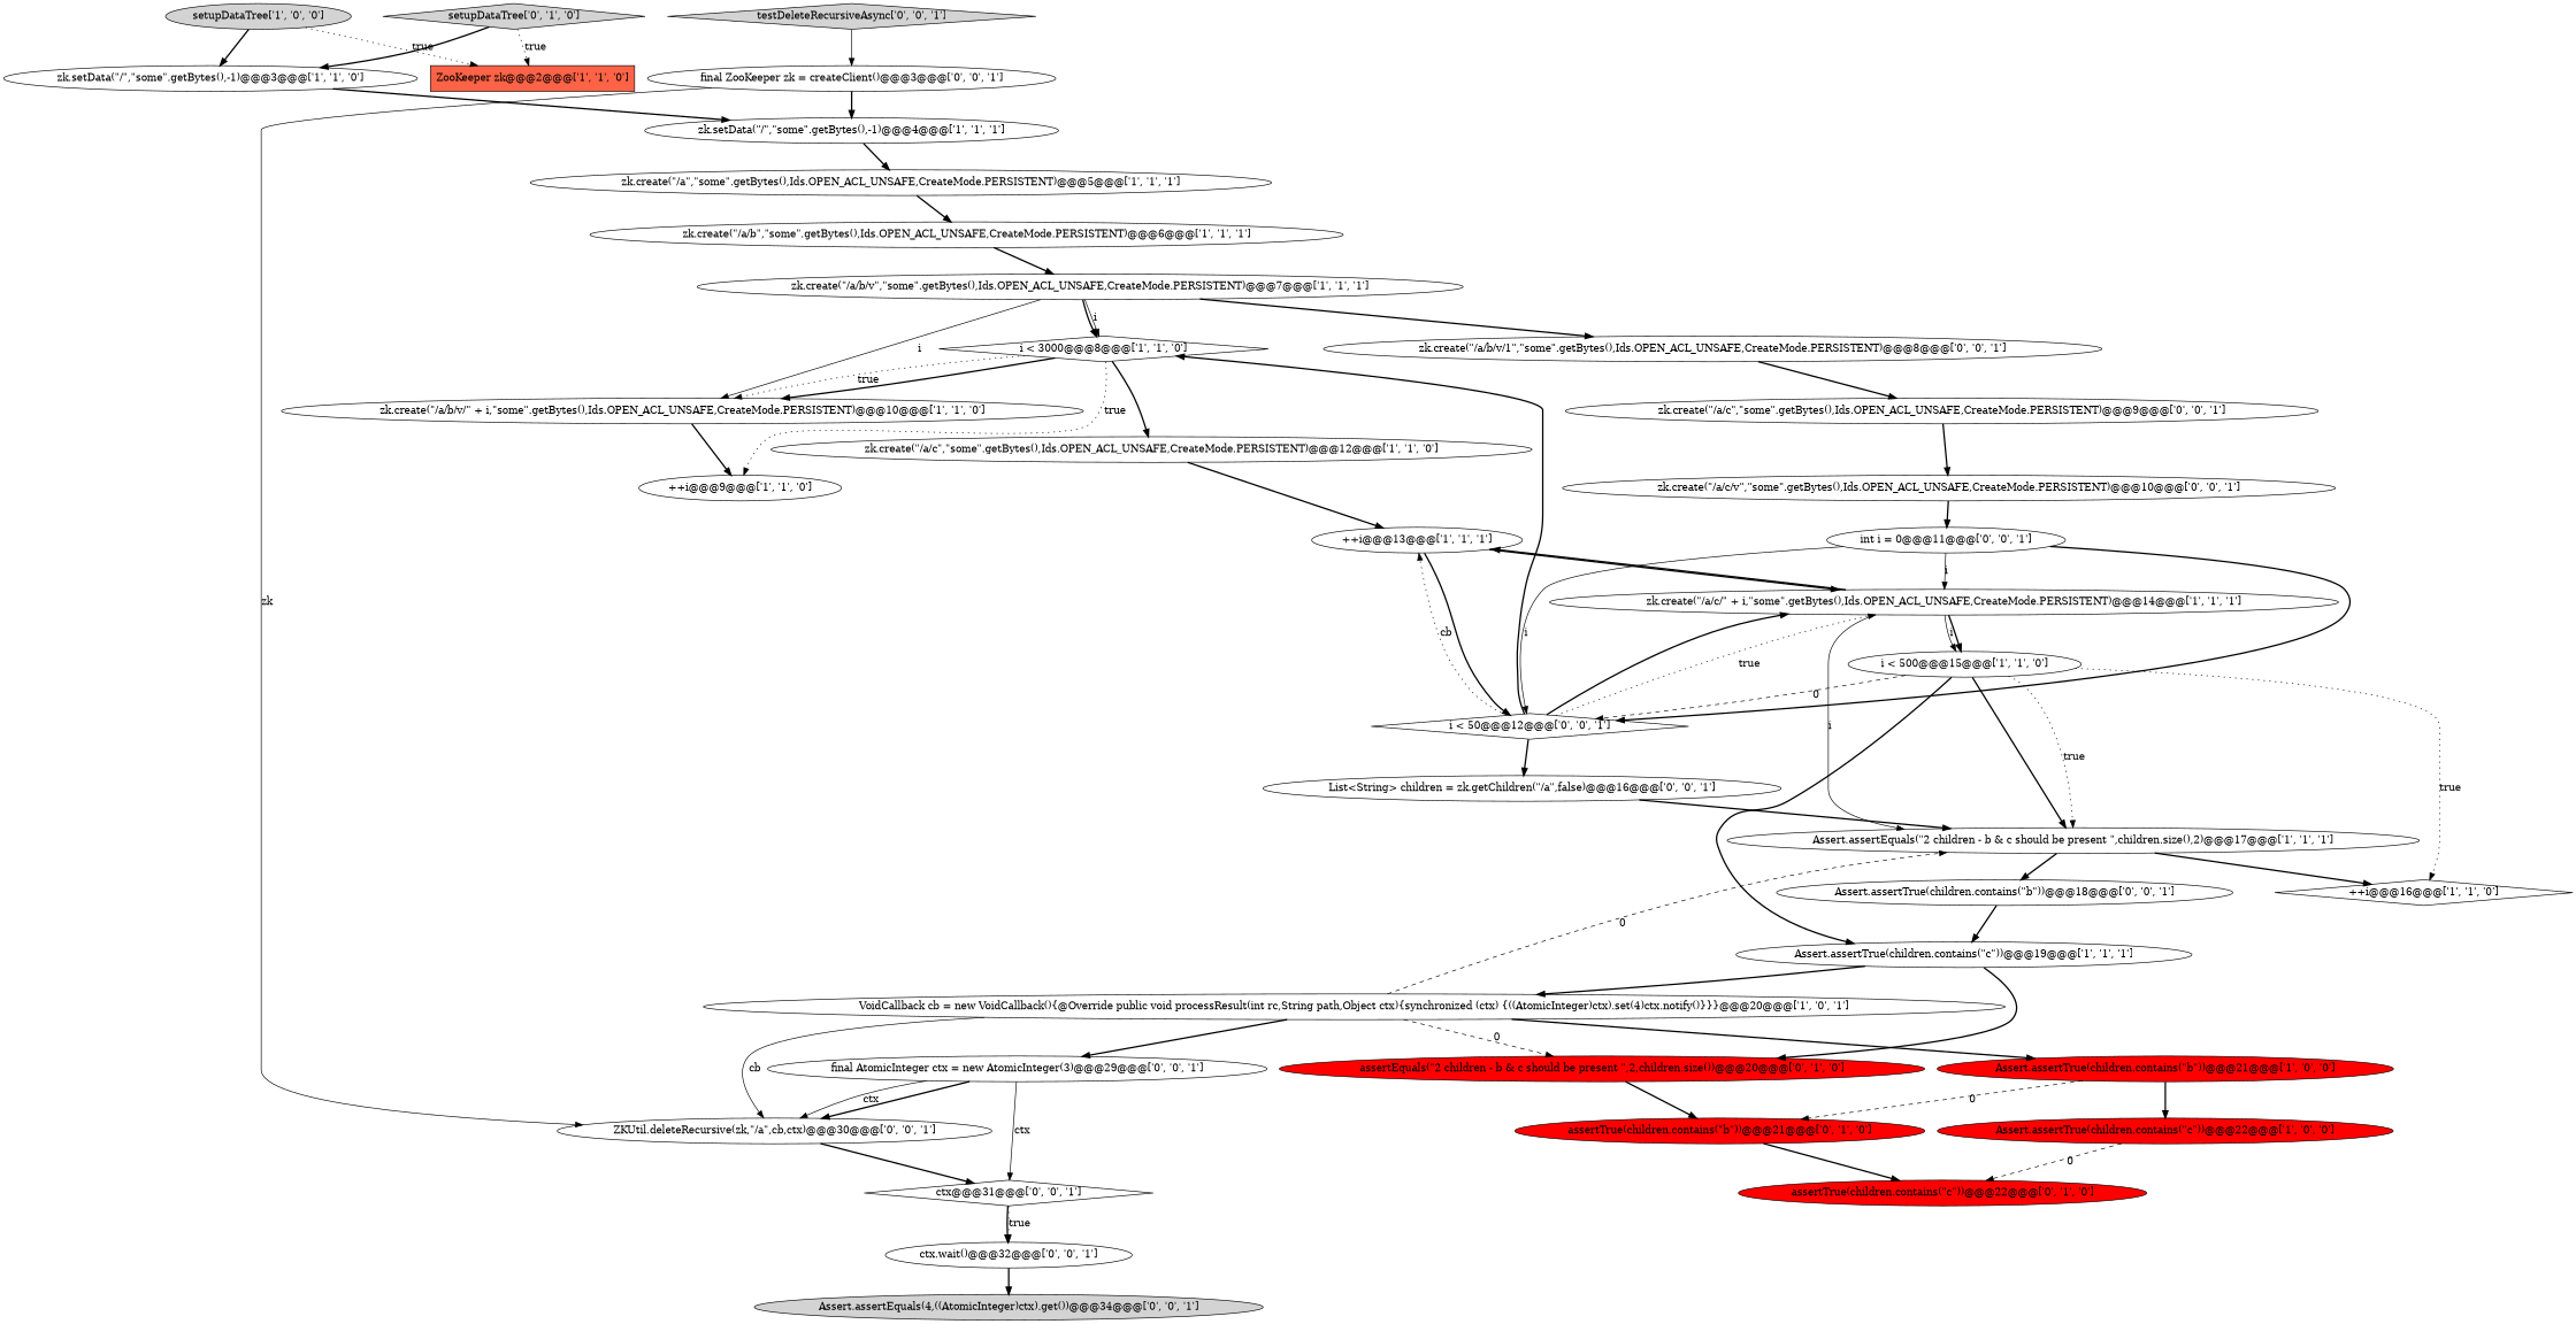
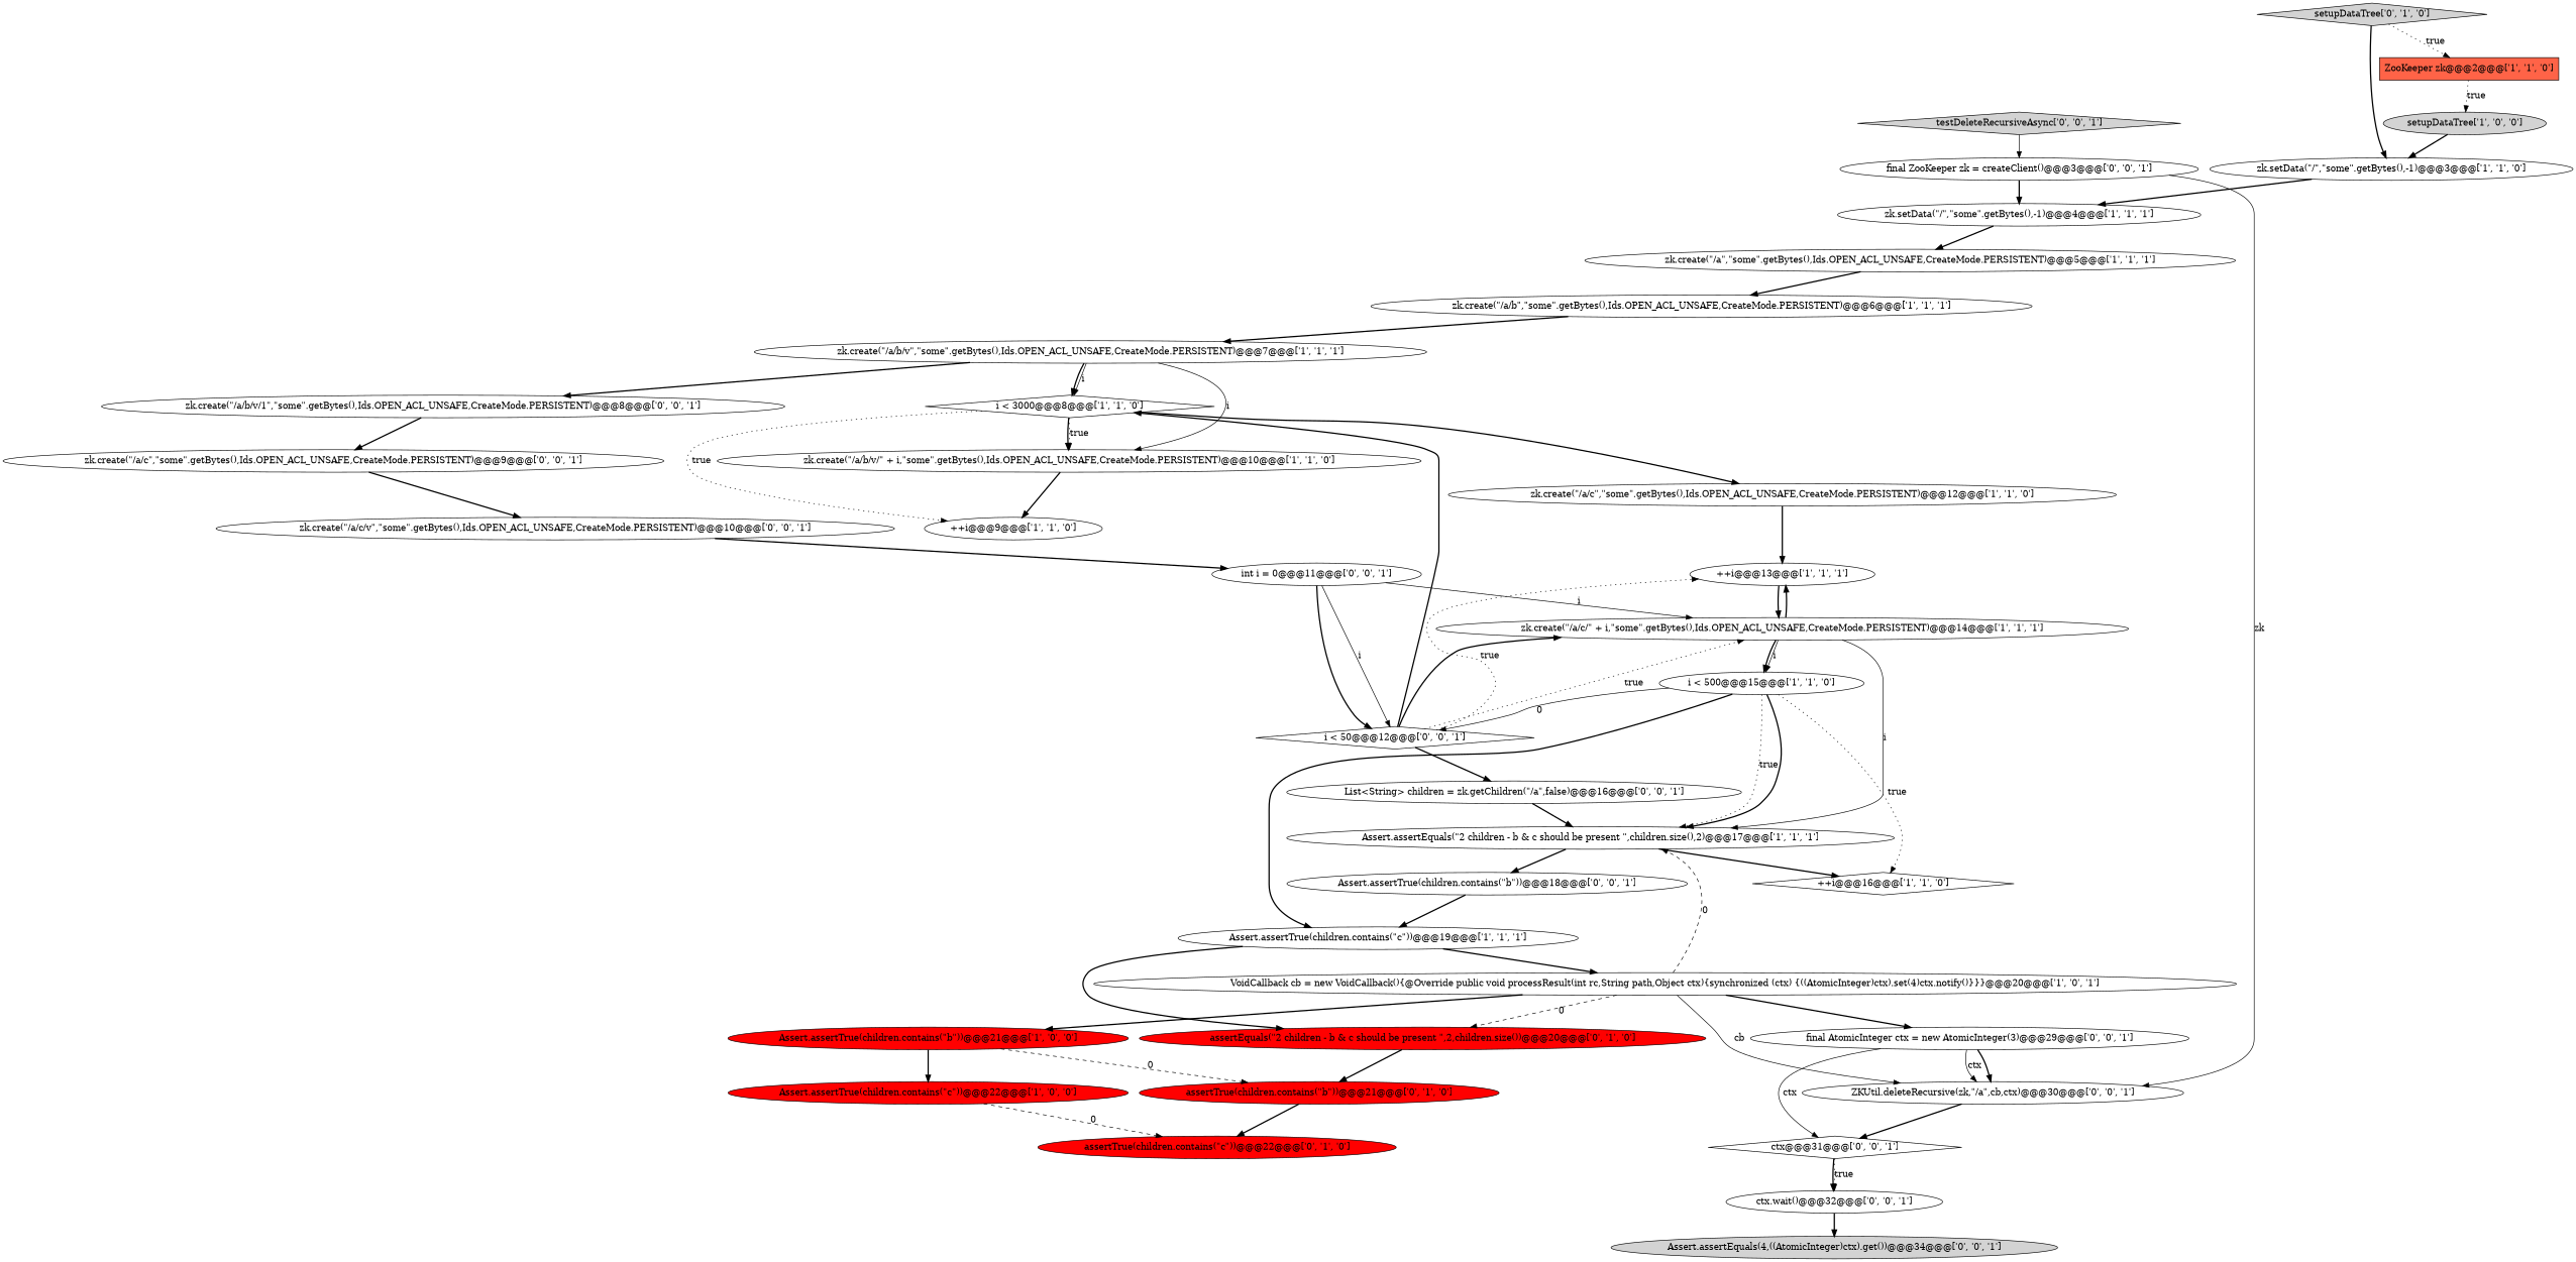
  digraph {
    node [fillcolor=white shape=ellipse style=filled]
    edge [style=bold]
    n1 [label="zk.create(\"/a/b/v/\" + i,\"some\".getBytes(),Ids.OPEN_ACL_UNSAFE,CreateMode.PERSISTENT)@@@10@@@['1', '1', '0']"]
    n2 [label="++i@@@9@@@['1', '1', '0']"]
    n3 [label="zk.create(\"/a/b\",\"some\".getBytes(),Ids.OPEN_ACL_UNSAFE,CreateMode.PERSISTENT)@@@6@@@['1', '1', '1']"]
    n4 [label="zk.create(\"/a/b/v\",\"some\".getBytes(),Ids.OPEN_ACL_UNSAFE,CreateMode.PERSISTENT)@@@7@@@['1', '1', '1']"]
    n5 [label="zk.create(\"/a/b/v/1\",\"some\".getBytes(),Ids.OPEN_ACL_UNSAFE,CreateMode.PERSISTENT)@@@8@@@['0', '0', '1']"]
    n6 [label="i < 3000@@@8@@@['1', '1', '0']" shape=diamond]
    n7 [fillcolor=tomato label="ZooKeeper zk@@@2@@@['1', '1', '0']" shape=box]
    n8 [label="final ZooKeeper zk = createClient()@@@3@@@['0', '0', '1']"]
    n9 [label="ZKUtil.deleteRecursive(zk,\"/a\",cb,ctx)@@@30@@@['0', '0', '1']"]
    n10 [label="zk.setData(\"/\",\"some\".getBytes(),-1)@@@4@@@['1', '1', '1']"]
    n11 [label="ctx@@@31@@@['0', '0', '1']" shape=diamond]
    n12 [label="zk.create(\"/a\",\"some\".getBytes(),Ids.OPEN_ACL_UNSAFE,CreateMode.PERSISTENT)@@@5@@@['1', '1', '1']"]
    n13 [label="++i@@@13@@@['1', '1', '1']"]
    n14 [label="zk.create(\"/a/c/\" + i,\"some\".getBytes(),Ids.OPEN_ACL_UNSAFE,CreateMode.PERSISTENT)@@@14@@@['1', '1', '1']"]
    n15 [label="i < 50@@@12@@@['0', '0', '1']" shape=diamond]
    n16 [label="i < 500@@@15@@@['1', '1', '0']"]
    n17 [label="Assert.assertEquals(\"2 children - b & c should be present \",children.size(),2)@@@17@@@['1', '1', '1']"]
    n18 [label="List<String> children = zk.getChildren(\"/a\",false)@@@16@@@['0', '0', '1']"]
    n19 [label="int i = 0@@@11@@@['0', '0', '1']"]
    n20 [label="Assert.assertTrue(children.contains(\"b\"))@@@18@@@['0', '0', '1']"]
    n21 [label="Assert.assertTrue(children.contains(\"c\"))@@@19@@@['1', '1', '1']"]
    n22 [fillcolor=red label="assertEquals(\"2 children - b & c should be present \",2,children.size())@@@20@@@['0', '1', '0']"]
    n23 [label="VoidCallback cb = new VoidCallback(){@Override public void processResult(int rc,String path,Object ctx){synchronized (ctx) {((AtomicInteger)ctx).set(4)ctx.notify()}}}@@@20@@@['1', '0', '1']"]
    n24 [fillcolor=lightgray label="testDeleteRecursiveAsync['0', '0', '1']" shape=diamond]
    n25 [label="zk.create(\"/a/c\",\"some\".getBytes(),Ids.OPEN_ACL_UNSAFE,CreateMode.PERSISTENT)@@@9@@@['0', '0', '1']"]
    n26 [label="zk.create(\"/a/c/v\",\"some\".getBytes(),Ids.OPEN_ACL_UNSAFE,CreateMode.PERSISTENT)@@@10@@@['0', '0', '1']"]
    n27 [fillcolor=red label="assertTrue(children.contains(\"b\"))@@@21@@@['0', '1', '0']"]
    n28 [fillcolor=red label="assertTrue(children.contains(\"c\"))@@@22@@@['0', '1', '0']"]
    n29 [label="zk.create(\"/a/c\",\"some\".getBytes(),Ids.OPEN_ACL_UNSAFE,CreateMode.PERSISTENT)@@@12@@@['1', '1', '0']"]
    n30 [label="final AtomicInteger ctx = new AtomicInteger(3)@@@29@@@['0', '0', '1']"]
    n31 [fillcolor=red label="Assert.assertTrue(children.contains(\"b\"))@@@21@@@['1', '0', '0']"]
    n32 [label="++i@@@16@@@['1', '1', '0']" shape=diamond]
    n33 [fillcolor=lightgray label="Assert.assertEquals(4,((AtomicInteger)ctx).get())@@@34@@@['0', '0', '1']"]
    n34 [fillcolor=red label="Assert.assertTrue(children.contains(\"c\"))@@@22@@@['1', '0', '0']"]
    n35 [label="ctx.wait()@@@32@@@['0', '0', '1']"]
    n36 [fillcolor=lightgray label="setupDataTree['1', '0', '0']"]
    n37 [label="zk.setData(\"/\",\"some\".getBytes(),-1)@@@3@@@['1', '1', '0']"]
    n38 [fillcolor=lightgray label="setupDataTree['0', '1', '0']" shape=diamond]
    n1 -> n2
    n3 -> n4
    n4 -> n1 [label=i style=solid]
    n4 -> n5
    n4 -> n6 [label=i style=solid]
    n4 -> n6
    n5 -> n25
    n6 -> n1
    n6 -> n1 [label=true style=dotted]
    n6 -> n2 [label=true style=dotted]
    n6 -> n29
    n8 -> n9 [label=zk style=solid]
    n8 -> n10
    n9 -> n11
    n10 -> n12
    n11 -> n35
    n11 -> n35 [label=true style=dotted]
    n12 -> n3
    n13 -> n14
-   n13 -> n15
    n14 -> n13
    n14 -> n16 [label=i style=solid]
    n14 -> n16
    n14 -> n17 [label=i style=solid]
    n15 -> n6
-   n15 -> n13 [label=cb style=dotted]
+   n15 -> n13 [label=true style=dotted]
    n15 -> n14
    n15 -> n14 [label=true style=dotted]
    n15 -> n18
-   n16 -> n15 [label=0 style=dashed]
+   n16 -> n15 [label=0 style=solid]
    n16 -> n17 [label=true style=dotted]
    n16 -> n17
    n16 -> n21
    n16 -> n32 [label=true style=dotted]
    n17 -> n20
    n17 -> n32
    n18 -> n17
    n19 -> n14 [label=i style=solid]
    n19 -> n15
    n19 -> n15 [label=i style=solid]
    n20 -> n21
    n21 -> n22
    n21 -> n23
    n22 -> n27
    n23 -> n9 [label=cb style=solid]
    n23 -> n17 [label=0 style=dashed]
    n23 -> n22 [label=0 style=dashed]
    n23 -> n30
    n23 -> n31
    n24 -> n8 [style=solid]
    n25 -> n26
    n26 -> n19
    n27 -> n28
    n29 -> n13
    n30 -> n9
    n30 -> n9 [label=ctx style=solid]
    n30 -> n11 [label=ctx style=solid]
    n31 -> n27 [label=0 style=dashed]
    n31 -> n34
    n34 -> n28 [label=0 style=dashed]
    n35 -> n33
-   n36 -> n7 [label=true style=dotted]
+   n7 -> n36 [label=true style=dotted]
    n36 -> n37
    n37 -> n10
    n38 -> n7 [label=true style=dotted]
    n38 -> n37
  }
